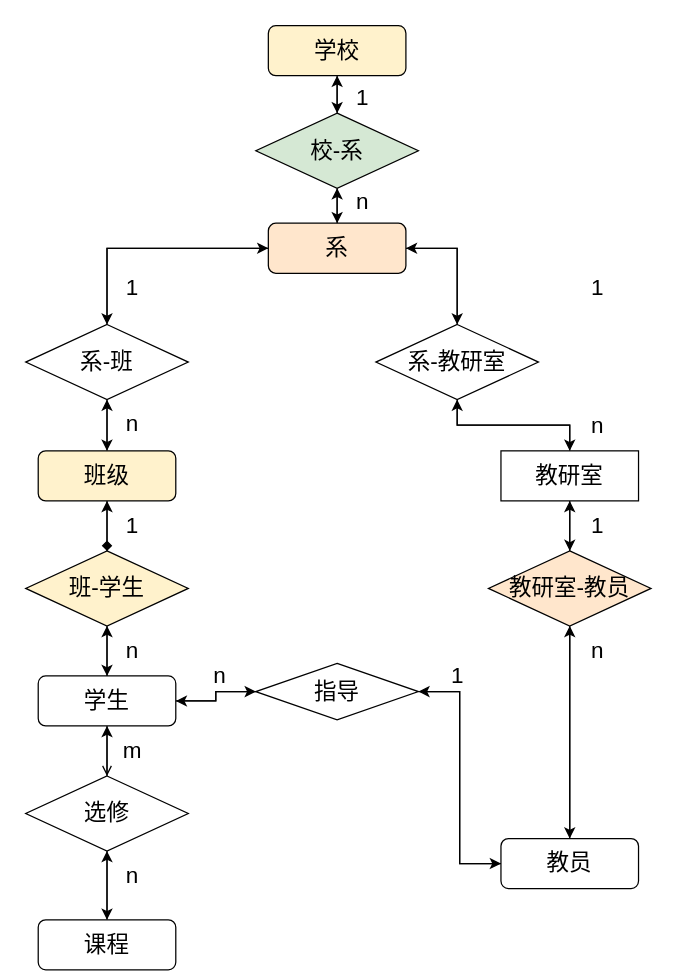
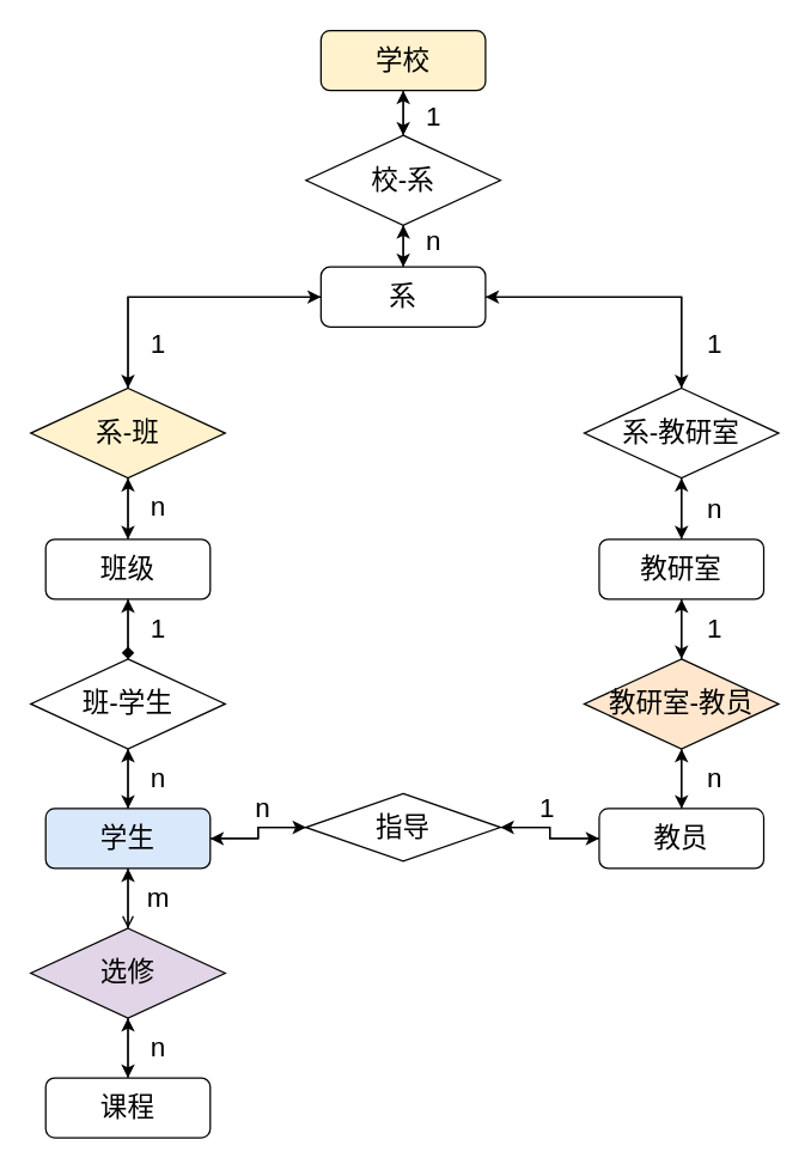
  <mxCell id="0" />
  <mxCell id="1" parent="0" />
  <mxCell id="2" style="edgeStyle=orthogonalEdgeStyle;rounded=0;orthogonalLoop=1;jettySize=auto;html=1;exitX=0.5;exitY=1;exitDx=0;exitDy=0;entryX=0.5;entryY=0;entryDx=0;entryDy=0;" edge="1" parent="1" source="3" target="6"><mxGeometry relative="1" as="geometry" /></mxCell>
  <mxCell id="3" value="&lt;font style=&quot;font-size: 18px;&quot;&gt;学校&lt;/font&gt;" style="rounded=1;whiteSpace=wrap;html=1;fillColor=#fff2cc;" vertex="1" parent="1"><mxGeometry x="214" y="20" width="110" height="40" as="geometry" /></mxCell>
  <mxCell id="4" style="edgeStyle=orthogonalEdgeStyle;rounded=0;orthogonalLoop=1;jettySize=auto;html=1;exitX=0.5;exitY=1;exitDx=0;exitDy=0;entryX=0.5;entryY=0;entryDx=0;entryDy=0;" edge="1" parent="1" source="6" target="11"><mxGeometry relative="1" as="geometry" /></mxCell>
  <mxCell id="5" style="edgeStyle=orthogonalEdgeStyle;rounded=0;orthogonalLoop=1;jettySize=auto;html=1;exitX=0.5;exitY=0;exitDx=0;exitDy=0;" edge="1" parent="1" source="6" target="3"><mxGeometry relative="1" as="geometry" /></mxCell>
- <mxCell id="6" value="&lt;font style=&quot;font-size: 18px;&quot;&gt;校-系&lt;/font&gt;" style="rhombus;whiteSpace=wrap;html=1;fillColor=#d5e8d4;" vertex="1" parent="1"><mxGeometry x="204" y="90" width="130" height="60" as="geometry" /></mxCell>
+ <mxCell id="6" value="&lt;font style=&quot;font-size: 18px;&quot;&gt;校-系&lt;/font&gt;" style="rhombus;whiteSpace=wrap;html=1;" vertex="1" parent="1"><mxGeometry x="204" y="90" width="130" height="60" as="geometry" /></mxCell>
  <mxCell id="7" value="&lt;font style=&quot;font-size: 18px;&quot;&gt;1&lt;/font&gt;" style="text;html=1;align=center;verticalAlign=middle;resizable=0;points=[];autosize=1;strokeColor=none;fillColor=none;" vertex="1" parent="1"><mxGeometry x="274" y="58" width="30" height="40" as="geometry" /></mxCell>
  <mxCell id="8" style="edgeStyle=orthogonalEdgeStyle;rounded=0;orthogonalLoop=1;jettySize=auto;html=1;exitX=0;exitY=0.5;exitDx=0;exitDy=0;entryX=0.5;entryY=0;entryDx=0;entryDy=0;strokeColor=default;" edge="1" parent="1" source="11" target="15"><mxGeometry relative="1" as="geometry" /></mxCell>
  <mxCell id="9" style="edgeStyle=orthogonalEdgeStyle;rounded=0;orthogonalLoop=1;jettySize=auto;html=1;exitX=1;exitY=0.5;exitDx=0;exitDy=0;entryX=0.5;entryY=0;entryDx=0;entryDy=0;" edge="1" parent="1" source="11" target="18"><mxGeometry relative="1" as="geometry" /></mxCell>
  <mxCell id="10" style="edgeStyle=orthogonalEdgeStyle;rounded=0;orthogonalLoop=1;jettySize=auto;html=1;exitX=0.5;exitY=0;exitDx=0;exitDy=0;entryX=0.5;entryY=1;entryDx=0;entryDy=0;" edge="1" parent="1" source="11" target="6"><mxGeometry relative="1" as="geometry" /></mxCell>
- <mxCell id="11" value="&lt;span style=&quot;font-size: 18px;&quot;&gt;系&lt;/span&gt;" style="rounded=1;whiteSpace=wrap;html=1;fillColor=#ffe6cc;" vertex="1" parent="1"><mxGeometry x="214" y="178" width="110" height="40" as="geometry" /></mxCell>
+ <mxCell id="11" value="&lt;span style=&quot;font-size: 18px;&quot;&gt;系&lt;/span&gt;" style="rounded=1;whiteSpace=wrap;html=1;" vertex="1" parent="1"><mxGeometry x="214" y="178" width="110" height="40" as="geometry" /></mxCell>
  <mxCell id="12" value="&lt;font style=&quot;font-size: 18px;&quot;&gt;n&lt;/font&gt;" style="text;html=1;align=center;verticalAlign=middle;resizable=0;points=[];autosize=1;strokeColor=none;fillColor=none;" vertex="1" parent="1"><mxGeometry x="274" y="141" width="30" height="40" as="geometry" /></mxCell>
  <mxCell id="13" style="edgeStyle=orthogonalEdgeStyle;rounded=0;orthogonalLoop=1;jettySize=auto;html=1;exitX=0.5;exitY=0;exitDx=0;exitDy=0;entryX=0;entryY=0.5;entryDx=0;entryDy=0;" edge="1" parent="1" source="15" target="11"><mxGeometry relative="1" as="geometry" /></mxCell>
  <mxCell id="14" style="edgeStyle=orthogonalEdgeStyle;rounded=0;orthogonalLoop=1;jettySize=auto;html=1;exitX=0.5;exitY=1;exitDx=0;exitDy=0;" edge="1" parent="1" source="15" target="23"><mxGeometry relative="1" as="geometry" /></mxCell>
- <mxCell id="15" value="&lt;font style=&quot;font-size: 18px;&quot;&gt;系-班&lt;/font&gt;" style="rhombus;whiteSpace=wrap;html=1;" vertex="1" parent="1"><mxGeometry x="20" y="259" width="130" height="60" as="geometry" /></mxCell>
+ <mxCell id="15" value="&lt;font style=&quot;font-size: 18px;&quot;&gt;系-班&lt;/font&gt;" style="rhombus;whiteSpace=wrap;html=1;fillColor=#fff2cc;" vertex="1" parent="1"><mxGeometry x="20" y="259" width="130" height="60" as="geometry" /></mxCell>
  <mxCell id="16" style="edgeStyle=orthogonalEdgeStyle;rounded=0;orthogonalLoop=1;jettySize=auto;html=1;exitX=0.5;exitY=0;exitDx=0;exitDy=0;entryX=1;entryY=0.5;entryDx=0;entryDy=0;" edge="1" parent="1" source="18" target="11"><mxGeometry relative="1" as="geometry" /></mxCell>
  <mxCell id="17" style="edgeStyle=orthogonalEdgeStyle;rounded=0;orthogonalLoop=1;jettySize=auto;html=1;exitX=0.5;exitY=1;exitDx=0;exitDy=0;" edge="1" parent="1" source="18" target="26"><mxGeometry relative="1" as="geometry" /></mxCell>
- <mxCell id="18" value="&lt;font style=&quot;font-size: 18px;&quot;&gt;系-教研室&lt;/font&gt;" style="rhombus;whiteSpace=wrap;html=1;" vertex="1" parent="1"><mxGeometry x="300" y="259" width="130" height="60" as="geometry" /></mxCell>
+ <mxCell id="18" value="&lt;font style=&quot;font-size: 18px;&quot;&gt;系-教研室&lt;/font&gt;" style="rhombus;whiteSpace=wrap;html=1;" vertex="1" parent="1"><mxGeometry x="390" y="259" width="130" height="60" as="geometry" /></mxCell>
  <mxCell id="19" value="&lt;font style=&quot;font-size: 18px;&quot;&gt;1&lt;/font&gt;" style="text;html=1;align=center;verticalAlign=middle;resizable=0;points=[];autosize=1;strokeColor=none;fillColor=none;" vertex="1" parent="1"><mxGeometry x="90" y="210" width="30" height="40" as="geometry" /></mxCell>
  <mxCell id="20" value="&lt;font style=&quot;font-size: 18px;&quot;&gt;1&lt;/font&gt;" style="text;html=1;align=center;verticalAlign=middle;resizable=0;points=[];autosize=1;strokeColor=none;fillColor=none;" vertex="1" parent="1"><mxGeometry x="462" y="210" width="30" height="40" as="geometry" /></mxCell>
  <mxCell id="21" style="edgeStyle=orthogonalEdgeStyle;rounded=0;orthogonalLoop=1;jettySize=auto;html=1;exitX=0.5;exitY=0;exitDx=0;exitDy=0;entryX=0.5;entryY=1;entryDx=0;entryDy=0;" edge="1" parent="1" source="23" target="15"><mxGeometry relative="1" as="geometry" /></mxCell>
  <mxCell id="22" style="edgeStyle=orthogonalEdgeStyle;rounded=0;orthogonalLoop=1;jettySize=auto;html=1;exitX=0.5;exitY=1;exitDx=0;exitDy=0;endArrow=diamond;" edge="1" parent="1" source="23" target="31"><mxGeometry relative="1" as="geometry" /></mxCell>
- <mxCell id="23" value="&lt;font style=&quot;font-size: 18px;&quot;&gt;班级&lt;/font&gt;" style="rounded=1;whiteSpace=wrap;html=1;fillColor=#fff2cc;" vertex="1" parent="1"><mxGeometry x="30" y="360" width="110" height="40" as="geometry" /></mxCell>
+ <mxCell id="23" value="&lt;font style=&quot;font-size: 18px;&quot;&gt;班级&lt;/font&gt;" style="rounded=1;whiteSpace=wrap;html=1;" vertex="1" parent="1"><mxGeometry x="30" y="360" width="110" height="40" as="geometry" /></mxCell>
  <mxCell id="24" style="edgeStyle=orthogonalEdgeStyle;rounded=0;orthogonalLoop=1;jettySize=auto;html=1;exitX=0.5;exitY=0;exitDx=0;exitDy=0;entryX=0.5;entryY=1;entryDx=0;entryDy=0;" edge="1" parent="1" source="26" target="18"><mxGeometry relative="1" as="geometry" /></mxCell>
  <mxCell id="25" style="edgeStyle=orthogonalEdgeStyle;rounded=0;orthogonalLoop=1;jettySize=auto;html=1;exitX=0.5;exitY=1;exitDx=0;exitDy=0;" edge="1" parent="1" source="26" target="34"><mxGeometry relative="1" as="geometry" /></mxCell>
- <mxCell id="26" value="&lt;font style=&quot;font-size: 18px;&quot;&gt;教研室&lt;/font&gt;" style="whiteSpace=wrap;html=1;rounded=0;" vertex="1" parent="1"><mxGeometry x="400" y="360" width="110" height="40" as="geometry" /></mxCell>
+ <mxCell id="26" value="&lt;font style=&quot;font-size: 18px;&quot;&gt;教研室&lt;/font&gt;" style="rounded=1;whiteSpace=wrap;html=1;" vertex="1" parent="1"><mxGeometry x="400" y="360" width="110" height="40" as="geometry" /></mxCell>
  <mxCell id="27" value="&lt;font style=&quot;font-size: 18px;&quot;&gt;n&lt;/font&gt;" style="text;html=1;align=center;verticalAlign=middle;resizable=0;points=[];autosize=1;strokeColor=none;fillColor=none;" vertex="1" parent="1"><mxGeometry x="90" y="319" width="30" height="40" as="geometry" /></mxCell>
  <mxCell id="28" value="&lt;font style=&quot;font-size: 18px;&quot;&gt;n&lt;/font&gt;" style="text;html=1;align=center;verticalAlign=middle;resizable=0;points=[];autosize=1;strokeColor=none;fillColor=none;" vertex="1" parent="1"><mxGeometry x="462" y="320" width="30" height="40" as="geometry" /></mxCell>
  <mxCell id="29" style="edgeStyle=orthogonalEdgeStyle;rounded=0;orthogonalLoop=1;jettySize=auto;html=1;exitX=0.5;exitY=0;exitDx=0;exitDy=0;" edge="1" parent="1" source="31"><mxGeometry relative="1" as="geometry"><mxPoint x="85" y="400" as="targetPoint" /></mxGeometry></mxCell>
  <mxCell id="30" style="edgeStyle=orthogonalEdgeStyle;rounded=0;orthogonalLoop=1;jettySize=auto;html=1;exitX=0.5;exitY=1;exitDx=0;exitDy=0;entryX=0.5;entryY=0;entryDx=0;entryDy=0;" edge="1" parent="1" source="31" target="40"><mxGeometry relative="1" as="geometry" /></mxCell>
- <mxCell id="31" value="&lt;font style=&quot;font-size: 18px;&quot;&gt;班-学生&lt;/font&gt;" style="rhombus;whiteSpace=wrap;html=1;fillColor=#fff2cc;" vertex="1" parent="1"><mxGeometry x="20" y="440" width="130" height="60" as="geometry" /></mxCell>
+ <mxCell id="31" value="&lt;font style=&quot;font-size: 18px;&quot;&gt;班-学生&lt;/font&gt;" style="rhombus;whiteSpace=wrap;html=1;" vertex="1" parent="1"><mxGeometry x="20" y="440" width="130" height="60" as="geometry" /></mxCell>
  <mxCell id="32" style="edgeStyle=orthogonalEdgeStyle;rounded=0;orthogonalLoop=1;jettySize=auto;html=1;exitX=0.5;exitY=0;exitDx=0;exitDy=0;entryX=0.5;entryY=1;entryDx=0;entryDy=0;" edge="1" parent="1" source="34" target="26"><mxGeometry relative="1" as="geometry" /></mxCell>
  <mxCell id="33" style="edgeStyle=orthogonalEdgeStyle;rounded=0;orthogonalLoop=1;jettySize=auto;html=1;exitX=0.5;exitY=1;exitDx=0;exitDy=0;entryX=0.5;entryY=0;entryDx=0;entryDy=0;" edge="1" parent="1" source="34" target="43"><mxGeometry relative="1" as="geometry" /></mxCell>
  <mxCell id="34" value="&lt;span style=&quot;font-size: 18px;&quot;&gt;教研室-教员&lt;/span&gt;" style="rhombus;whiteSpace=wrap;html=1;fillColor=#ffe6cc;" vertex="1" parent="1"><mxGeometry x="390" y="440" width="130" height="60" as="geometry" /></mxCell>
  <mxCell id="35" value="&lt;font style=&quot;font-size: 18px;&quot;&gt;1&lt;/font&gt;" style="text;html=1;align=center;verticalAlign=middle;resizable=0;points=[];autosize=1;strokeColor=none;fillColor=none;" vertex="1" parent="1"><mxGeometry x="90" y="400" width="30" height="40" as="geometry" /></mxCell>
  <mxCell id="36" value="&lt;font style=&quot;font-size: 18px;&quot;&gt;1&lt;/font&gt;" style="text;html=1;align=center;verticalAlign=middle;resizable=0;points=[];autosize=1;strokeColor=none;fillColor=none;" vertex="1" parent="1"><mxGeometry x="462" y="400" width="30" height="40" as="geometry" /></mxCell>
  <mxCell id="37" style="edgeStyle=orthogonalEdgeStyle;rounded=0;orthogonalLoop=1;jettySize=auto;html=1;exitX=0.5;exitY=0;exitDx=0;exitDy=0;" edge="1" parent="1" source="40" target="31"><mxGeometry relative="1" as="geometry" /></mxCell>
  <mxCell id="38" style="edgeStyle=orthogonalEdgeStyle;rounded=0;orthogonalLoop=1;jettySize=auto;html=1;exitX=1;exitY=0.5;exitDx=0;exitDy=0;entryX=0;entryY=0.5;entryDx=0;entryDy=0;" edge="1" parent="1" source="40" target="48"><mxGeometry relative="1" as="geometry" /></mxCell>
  <mxCell id="39" style="edgeStyle=orthogonalEdgeStyle;rounded=0;orthogonalLoop=1;jettySize=auto;html=1;exitX=0.5;exitY=1;exitDx=0;exitDy=0;entryX=0.5;entryY=0;entryDx=0;entryDy=0;endArrow=open;" edge="1" parent="1" source="40" target="53"><mxGeometry relative="1" as="geometry" /></mxCell>
- <mxCell id="40" value="&lt;font style=&quot;font-size: 18px;&quot;&gt;学生&lt;/font&gt;" style="rounded=1;whiteSpace=wrap;html=1;" vertex="1" parent="1"><mxGeometry x="30" y="540" width="110" height="40" as="geometry" /></mxCell>
+ <mxCell id="40" value="&lt;font style=&quot;font-size: 18px;&quot;&gt;学生&lt;/font&gt;" style="rounded=1;whiteSpace=wrap;html=1;fillColor=#dae8fc;" vertex="1" parent="1"><mxGeometry x="30" y="540" width="110" height="40" as="geometry" /></mxCell>
  <mxCell id="41" style="edgeStyle=orthogonalEdgeStyle;rounded=0;orthogonalLoop=1;jettySize=auto;html=1;exitX=0.5;exitY=0;exitDx=0;exitDy=0;" edge="1" parent="1" source="43" target="34"><mxGeometry relative="1" as="geometry" /></mxCell>
  <mxCell id="42" style="edgeStyle=orthogonalEdgeStyle;rounded=0;orthogonalLoop=1;jettySize=auto;html=1;exitX=0;exitY=0.5;exitDx=0;exitDy=0;entryX=1;entryY=0.5;entryDx=0;entryDy=0;" edge="1" parent="1" source="43" target="48"><mxGeometry relative="1" as="geometry" /></mxCell>
- <mxCell id="43" value="&lt;font style=&quot;font-size: 18px;&quot;&gt;教员&lt;/font&gt;" style="rounded=1;whiteSpace=wrap;html=1;" vertex="1" parent="1"><mxGeometry x="400" y="670" width="110" height="40" as="geometry" /></mxCell>
+ <mxCell id="43" value="&lt;font style=&quot;font-size: 18px;&quot;&gt;教员&lt;/font&gt;" style="rounded=1;whiteSpace=wrap;html=1;" vertex="1" parent="1"><mxGeometry x="400" y="540" width="110" height="40" as="geometry" /></mxCell>
  <mxCell id="44" value="&lt;font style=&quot;font-size: 18px;&quot;&gt;n&lt;/font&gt;" style="text;html=1;align=center;verticalAlign=middle;resizable=0;points=[];autosize=1;strokeColor=none;fillColor=none;" vertex="1" parent="1"><mxGeometry x="90" y="500" width="30" height="40" as="geometry" /></mxCell>
  <mxCell id="45" value="&lt;font style=&quot;font-size: 18px;&quot;&gt;n&lt;/font&gt;" style="text;html=1;align=center;verticalAlign=middle;resizable=0;points=[];autosize=1;strokeColor=none;fillColor=none;" vertex="1" parent="1"><mxGeometry x="462" y="500" width="30" height="40" as="geometry" /></mxCell>
  <mxCell id="46" style="edgeStyle=orthogonalEdgeStyle;rounded=0;orthogonalLoop=1;jettySize=auto;html=1;exitX=1;exitY=0.5;exitDx=0;exitDy=0;entryX=0;entryY=0.5;entryDx=0;entryDy=0;" edge="1" parent="1" source="48" target="43"><mxGeometry relative="1" as="geometry" /></mxCell>
  <mxCell id="47" style="edgeStyle=orthogonalEdgeStyle;rounded=0;orthogonalLoop=1;jettySize=auto;html=1;exitX=0;exitY=0.5;exitDx=0;exitDy=0;entryX=1;entryY=0.5;entryDx=0;entryDy=0;" edge="1" parent="1" source="48" target="40"><mxGeometry relative="1" as="geometry" /></mxCell>
  <mxCell id="48" value="&lt;font style=&quot;font-size: 18px;&quot;&gt;指导&lt;/font&gt;" style="rhombus;whiteSpace=wrap;html=1;" vertex="1" parent="1"><mxGeometry x="204" y="530" width="130" height="45" as="geometry" /></mxCell>
  <mxCell id="49" value="&lt;font style=&quot;font-size: 18px;&quot;&gt;1&lt;/font&gt;" style="text;html=1;align=center;verticalAlign=middle;resizable=0;points=[];autosize=1;strokeColor=none;fillColor=none;" vertex="1" parent="1"><mxGeometry x="350" y="520" width="30" height="40" as="geometry" /></mxCell>
  <mxCell id="50" value="&lt;font style=&quot;font-size: 18px;&quot;&gt;n&lt;/font&gt;" style="text;html=1;align=center;verticalAlign=middle;resizable=0;points=[];autosize=1;strokeColor=none;fillColor=none;" vertex="1" parent="1"><mxGeometry x="160" y="520" width="30" height="40" as="geometry" /></mxCell>
  <mxCell id="51" style="edgeStyle=orthogonalEdgeStyle;rounded=0;orthogonalLoop=1;jettySize=auto;html=1;exitX=0.5;exitY=0;exitDx=0;exitDy=0;" edge="1" parent="1" source="53"><mxGeometry relative="1" as="geometry"><mxPoint x="85" y="580" as="targetPoint" /></mxGeometry></mxCell>
  <mxCell id="52" style="edgeStyle=orthogonalEdgeStyle;rounded=0;orthogonalLoop=1;jettySize=auto;html=1;exitX=0.5;exitY=1;exitDx=0;exitDy=0;entryX=0.5;entryY=0;entryDx=0;entryDy=0;" edge="1" parent="1" source="53" target="55"><mxGeometry relative="1" as="geometry" /></mxCell>
- <mxCell id="53" value="&lt;span style=&quot;font-size: 18px;&quot;&gt;选修&lt;/span&gt;" style="rhombus;whiteSpace=wrap;html=1;" vertex="1" parent="1"><mxGeometry x="20" y="620" width="130" height="60" as="geometry" /></mxCell>
+ <mxCell id="53" value="&lt;span style=&quot;font-size: 18px;&quot;&gt;选修&lt;/span&gt;" style="rhombus;whiteSpace=wrap;html=1;fillColor=#e1d5e7;" vertex="1" parent="1"><mxGeometry x="20" y="620" width="130" height="60" as="geometry" /></mxCell>
  <mxCell id="54" style="edgeStyle=orthogonalEdgeStyle;rounded=0;orthogonalLoop=1;jettySize=auto;html=1;exitX=0.5;exitY=0;exitDx=0;exitDy=0;entryX=0.5;entryY=1;entryDx=0;entryDy=0;" edge="1" parent="1" source="55" target="53"><mxGeometry relative="1" as="geometry" /></mxCell>
- <mxCell id="55" value="&lt;font style=&quot;font-size: 18px;&quot;&gt;课程&lt;/font&gt;" style="rounded=1;whiteSpace=wrap;html=1;" vertex="1" parent="1"><mxGeometry x="30" y="735" width="110" height="40" as="geometry" /></mxCell>
+ <mxCell id="55" value="&lt;font style=&quot;font-size: 18px;&quot;&gt;课程&lt;/font&gt;" style="rounded=1;whiteSpace=wrap;html=1;" vertex="1" parent="1"><mxGeometry x="30" y="720" width="110" height="40" as="geometry" /></mxCell>
  <mxCell id="56" value="&lt;font style=&quot;font-size: 18px;&quot;&gt;m&lt;/font&gt;" style="text;html=1;align=center;verticalAlign=middle;resizable=0;points=[];autosize=1;strokeColor=none;fillColor=none;" vertex="1" parent="1"><mxGeometry x="85" y="580" width="40" height="40" as="geometry" /></mxCell>
  <mxCell id="57" value="&lt;font style=&quot;font-size: 18px;&quot;&gt;n&lt;/font&gt;" style="text;html=1;align=center;verticalAlign=middle;resizable=0;points=[];autosize=1;strokeColor=none;fillColor=none;" vertex="1" parent="1"><mxGeometry x="90" y="680" width="30" height="40" as="geometry" /></mxCell>
